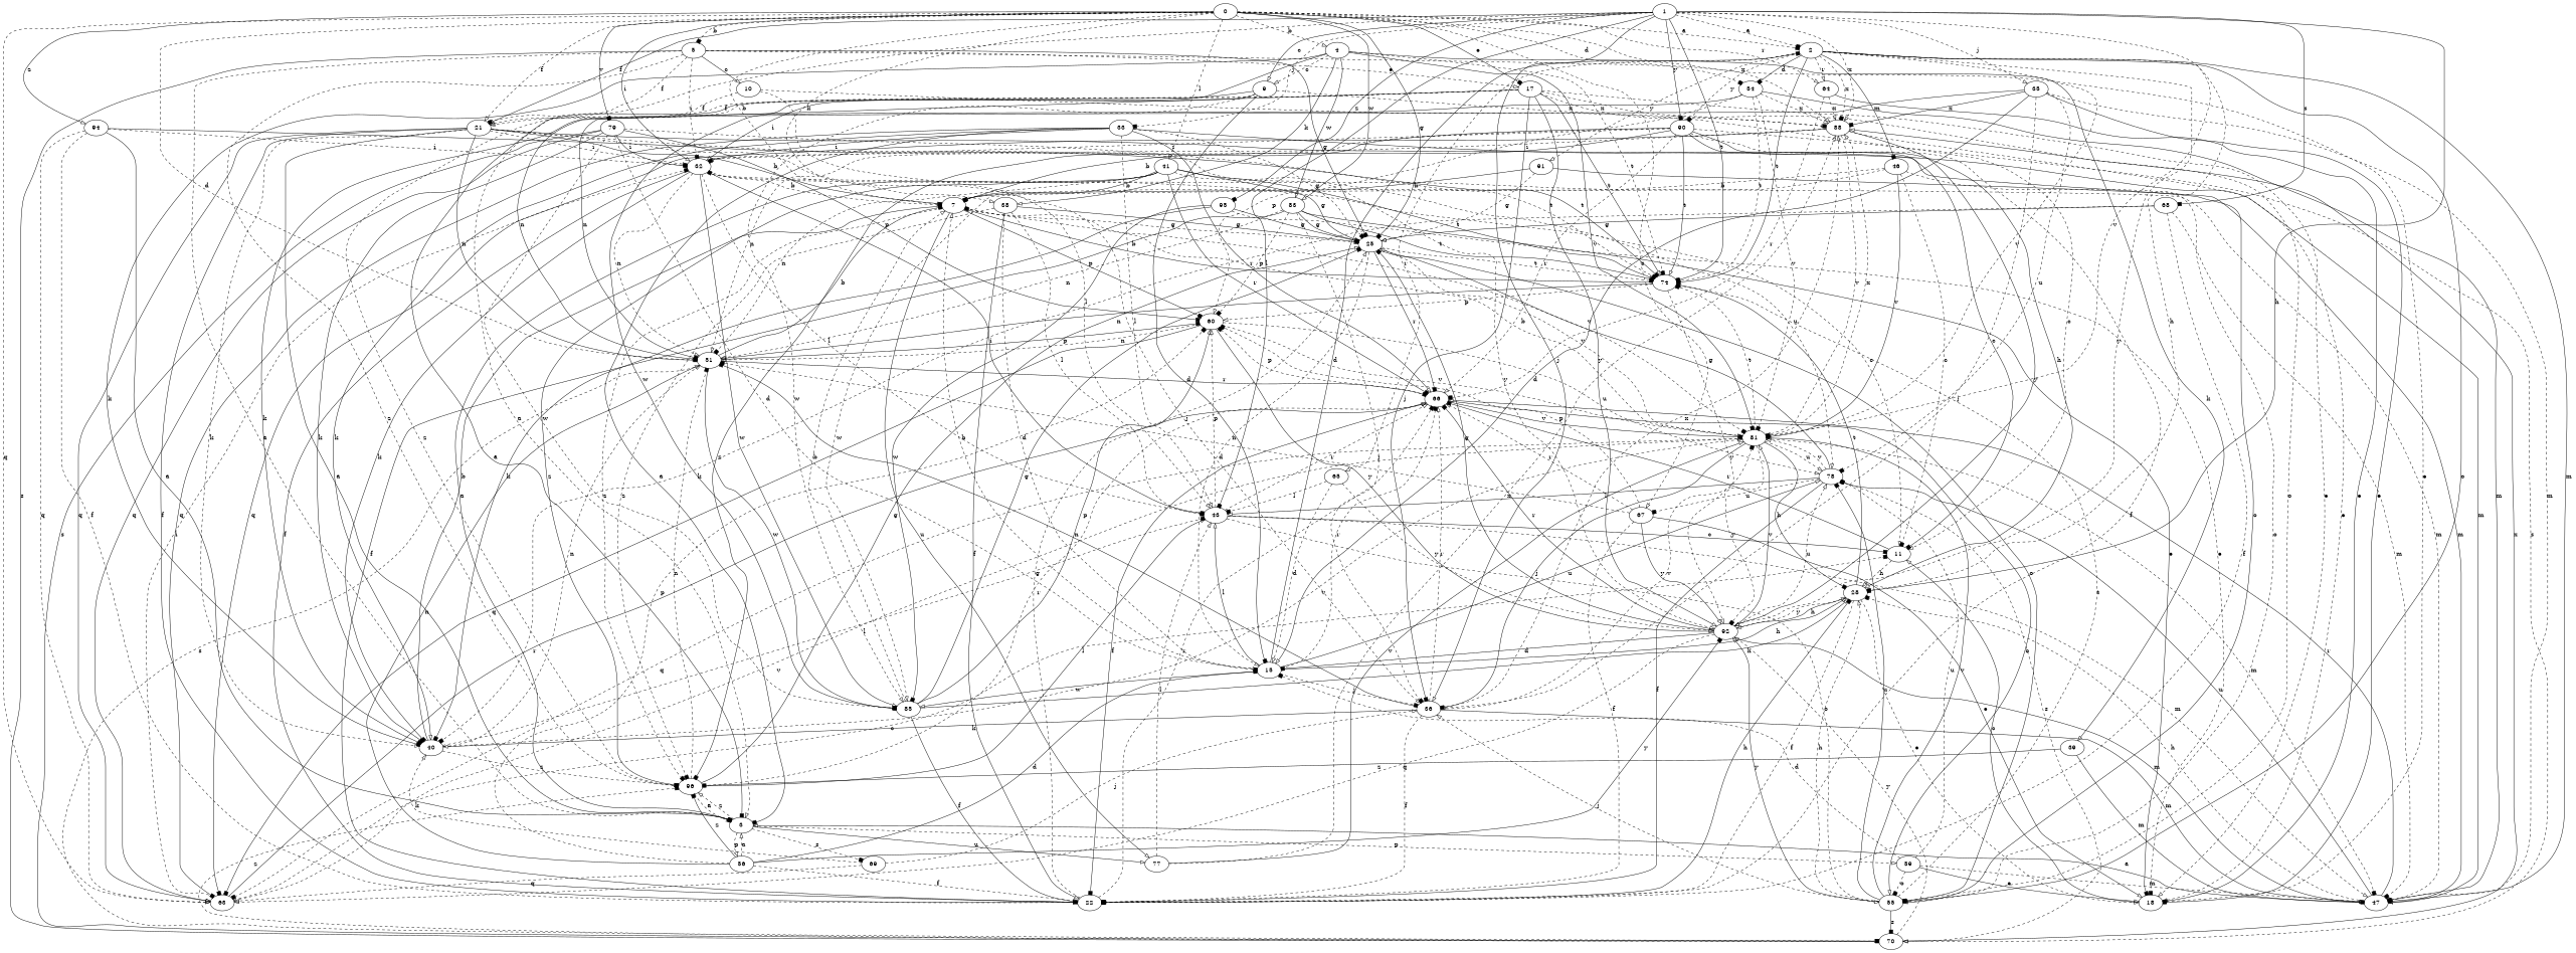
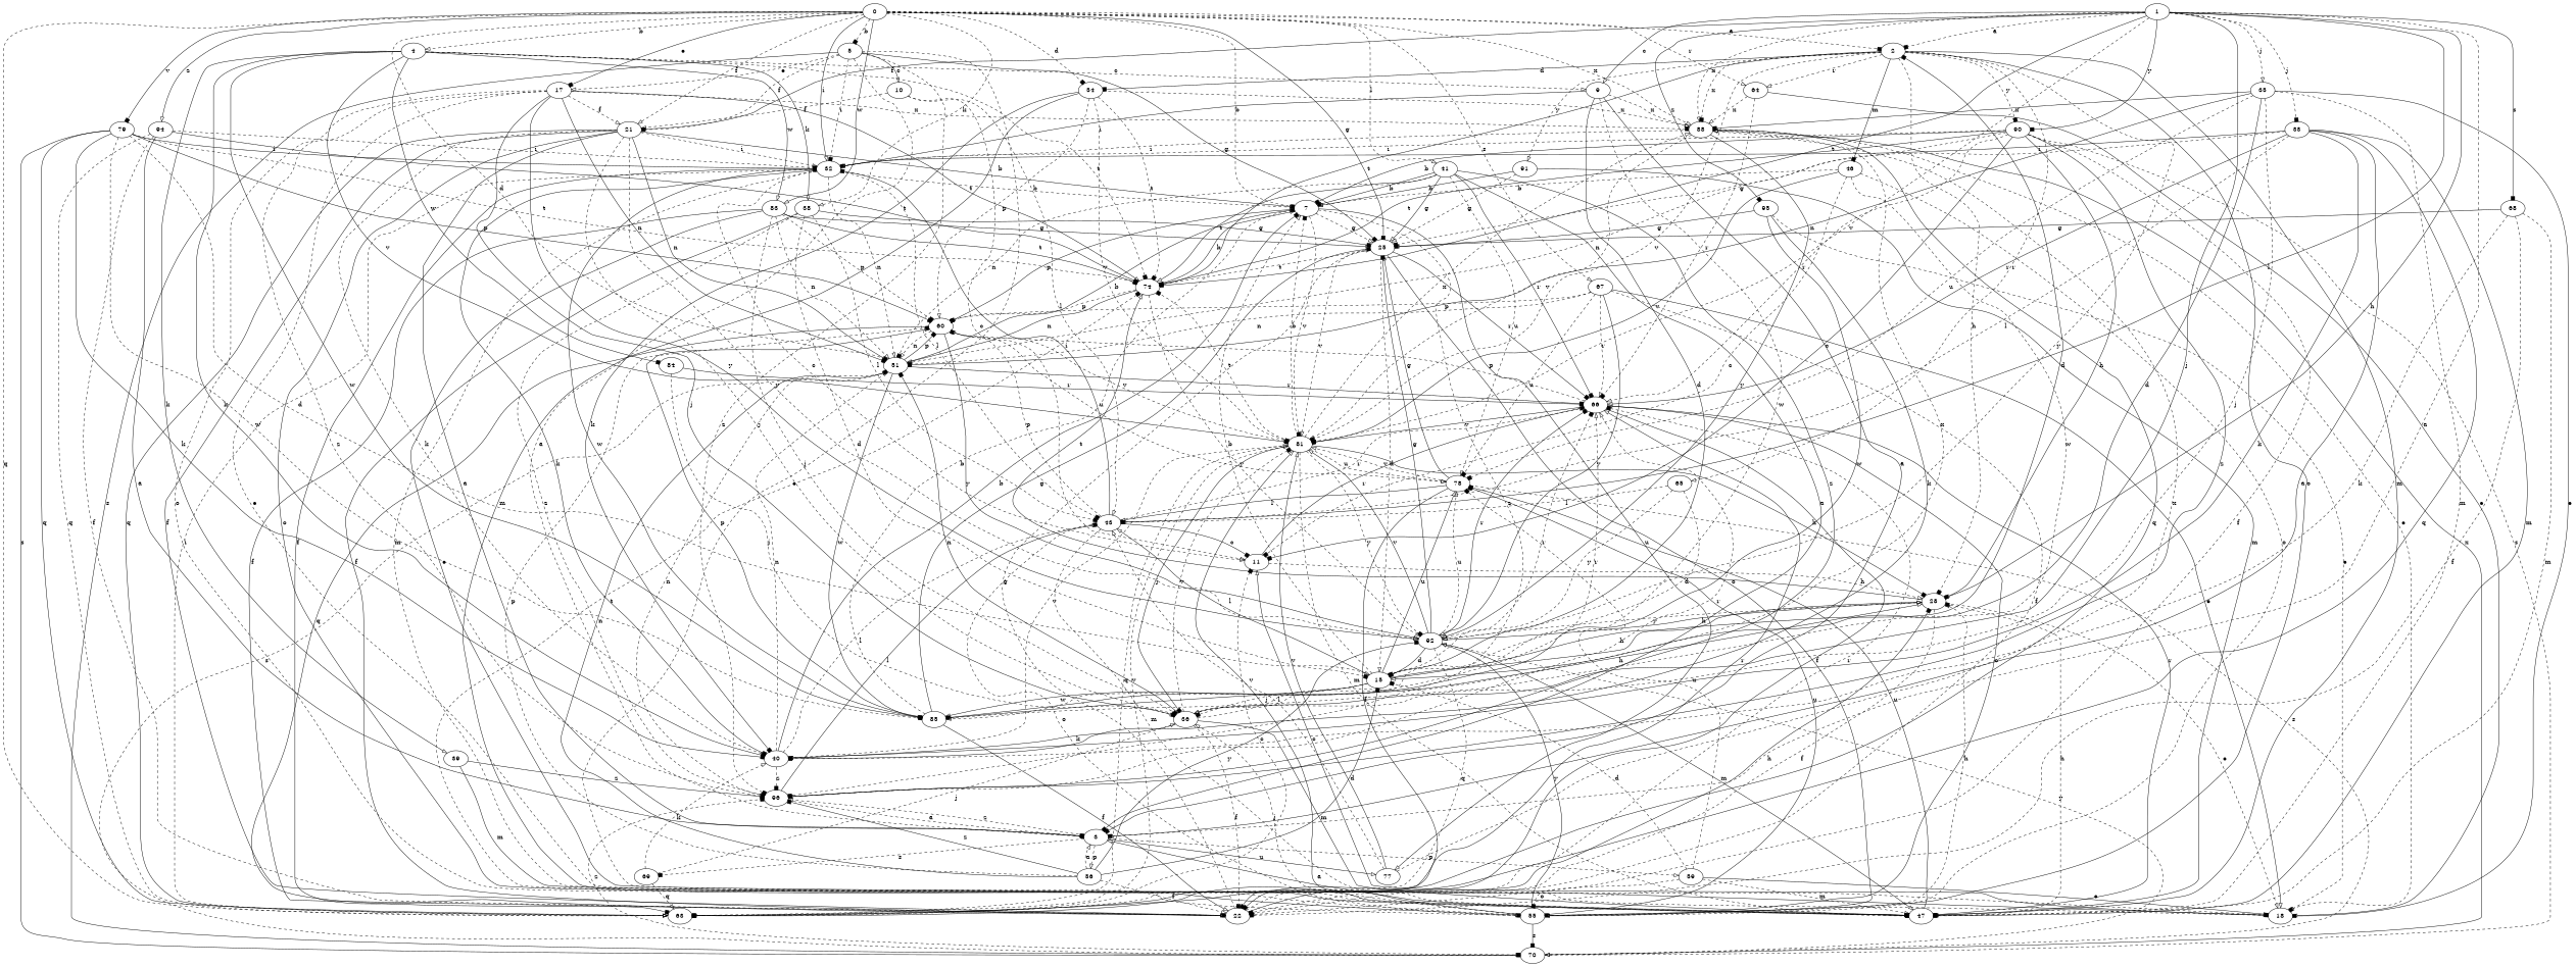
  strict digraph {
    edge [arrowhead=onormal style=dashed]
    0
    2
    4
    5
    7
    n6 [label=54]
    17
    21
    25
    32
    38
    41
    51
    63
    64
    67
    79
    83
    88
    94
    28
    74
    81
    90
    46
    47
    55
    65
    91
    92
    9
    39
    40
+   84
    85
    3
    96
    10
    18
    70
    77
    60
    36
    22
    15
    66
    43
    11
    78
    1
    33
    35
    68
    95
    56
    59
    69
    0 -> 2 [arrowhead=box label=a]
    0 -> 4 [label=b]
    0 -> 5 [arrowhead=box label=b]
    0 -> 7 [arrowhead=box label=b]
    0 -> n6 [arrowhead=box label=d]
    0 -> 17 [arrowhead=box label=e style=solid]
    0 -> 21 [label=f]
    0 -> 25 [arrowhead=box label=g style=solid]
    0 -> 32 [label=i style=solid]
    0 -> 38 [label=k]
    0 -> 41 [label=l]
    0 -> 51 [label=d]
    0 -> 63 [label=q]
    0 -> 64 [label=r]
    0 -> 67 [label=s]
    0 -> 79 [arrowhead=box label=v style=solid]
    0 -> 83 [label=w style=solid]
    0 -> 88 [label=x]
    0 -> 94 [label=z style=solid]
    2 -> n6 [arrowhead=box label=d style=solid]
    2 -> 64 [label=r]
    2 -> 88 [arrowhead=box label=x]
    2 -> 28 [arrowhead=box label=h]
    2 -> 74 [arrowhead=box label=t style=solid]
    2 -> 81 [arrowhead=box label=v]
    2 -> 90 [arrowhead=box label=y]
    2 -> 46 [arrowhead=box label=m style=solid]
    2 -> 47 [arrowhead=box label=m style=solid]
    2 -> 55 [arrowhead=box label=o style=solid]
    2 -> 65 [label=r]
    2 -> 91 [label=y]
    2 -> 92 [label=y]
    4 -> 38 [label=k style=solid]
    4 -> 83 [label=w style=solid]
    4 -> 74 [arrowhead=box label=t]
    4 -> 81 [arrowhead=box label=v style=solid]
    4 -> 9 [label=c]
    4 -> 39 [label=k style=solid]
    4 -> 40 [arrowhead=box label=k style=solid]
+   4 -> 84 [arrowhead=box label=w style=solid]
    4 -> 85 [arrowhead=box label=w style=solid]
    5 -> 17 [label=e]
    5 -> 21 [arrowhead=box label=f]
    5 -> 25 [arrowhead=box label=g style=solid]
    5 -> 32 [arrowhead=box label=i]
    5 -> 3 [arrowhead=box label=a]
    5 -> 96 [arrowhead=box label=z]
    5 -> 10 [label=c style=solid]
    5 -> 18 [arrowhead=box label=e]
    5 -> 70 [arrowhead=box label=s style=solid]
    7 -> 25 [label=g]
    7 -> 81 [arrowhead=box label=v]
    7 -> 96 [arrowhead=box label=z]
    7 -> 77 [label=u style=solid]
    7 -> 60 [arrowhead=box label=p style=solid]
    n6 -> 88 [label=x]
    n6 -> 74 [arrowhead=box label=t]
    n6 -> 81 [arrowhead=box label=v]
    n6 -> 47 [label=m style=solid]
    n6 -> 40 [arrowhead=box label=k style=solid]
    n6 -> 60 [label=p]
    17 -> 21 [label=f]
    17 -> 51 [arrowhead=box label=n style=solid]
    17 -> 88 [arrowhead=box label=x]
    17 -> 74 [label=t style=solid]
    17 -> 55 [arrowhead=box label=o]
    17 -> 92 [label=y style=solid]
    17 -> 96 [label=z]
    17 -> 18 [label=e]
    17 -> 36 [arrowhead=box label=j style=solid]
    21 -> 7 [label=b style=solid]
    21 -> 32 [label=i]
    21 -> 51 [arrowhead=box label=n style=solid]
    21 -> 63 [label=q style=solid]
    21 -> 55 [label=o style=solid]
    21 -> 92 [label=y]
    21 -> 40 [label=k]
    21 -> 3 [arrowhead=box label=a style=solid]
    21 -> 36 [label=j]
    21 -> 22 [label=f style=solid]
    25 -> 74 [arrowhead=box label=t]
    25 -> 81 [label=v]
    25 -> 55 [label=o style=solid]
    25 -> 15 [label=d]
    25 -> 66 [arrowhead=box label=r style=solid]
    32 -> 7 [label=b]
    32 -> 51 [label=n]
    32 -> 47 [arrowhead=box label=m]
    32 -> 40 [arrowhead=box label=k style=solid]
    32 -> 85 [label=w style=solid]
    32 -> 22 [label=f style=solid]
    32 -> 43 [arrowhead=box label=l]
    32 -> 11 [label=c]
    38 -> 25 [arrowhead=box label=g style=solid]
    38 -> 96 [arrowhead=box label=z]
    38 -> 22 [label=f style=solid]
    38 -> 15 [arrowhead=box label=d]
    38 -> 43 [arrowhead=box label=l]
    41 -> 7 [arrowhead=box label=b style=solid]
    41 -> 25 [label=g style=solid]
    41 -> 51 [arrowhead=box label=n]
    41 -> 74 [label=t style=solid]
    41 -> 3 [arrowhead=box label=a style=solid]
    41 -> 96 [label=z style=solid]
    41 -> 66 [arrowhead=box label=r style=solid]
    41 -> 78 [label=u]
    51 -> 7 [arrowhead=box label=b style=solid]
    51 -> 85 [arrowhead=box label=w style=solid]
    51 -> 70 [arrowhead=box label=s]
    51 -> 60 [arrowhead=box label=p style=solid]
    51 -> 66 [arrowhead=box label=r style=solid]
    63 -> 32 [arrowhead=box label=i]
    63 -> 81 [label=v]
    63 -> 66 [label=r style=solid]
    63 -> 11 [arrowhead=box label=c]
    64 -> 88 [label=x]
    64 -> 18 [label=e style=solid]
    64 -> 66 [arrowhead=box label=r]
    67 -> 51 [arrowhead=box label=n]
    67 -> 92 [label=y style=solid]
    67 -> 18 [label=e style=solid]
    67 -> 60 [arrowhead=box label=p]
    67 -> 22 [arrowhead=box label=f]
    67 -> 66 [label=r]
-   78 -> 67 [arrowhead=box label=u]
+   67 -> 78 [arrowhead=box label=u]
    79 -> 32 [arrowhead=box label=i style=solid]
    79 -> 63 [label=q style=solid]
    79 -> 74 [arrowhead=box label=t]
    79 -> 40 [arrowhead=box label=k style=solid]
    79 -> 85 [arrowhead=box label=w]
    79 -> 70 [label=s style=solid]
    79 -> 60 [arrowhead=box label=p style=solid]
    79 -> 15 [label=d]
    83 -> 25 [label=g style=solid]
    83 -> 51 [label=n]
    83 -> 74 [arrowhead=box label=t style=solid]
    83 -> 18 [arrowhead=box label=e style=solid]
    83 -> 60 [arrowhead=box label=p]
    83 -> 36 [arrowhead=box label=j]
    83 -> 22 [arrowhead=box label=f style=solid]
    88 -> 32 [label=i]
    88 -> 63 [arrowhead=box label=q style=solid]
    88 -> 81 [label=v]
    88 -> 92 [label=y style=solid]
    88 -> 18 [label=e]
    94 -> 32 [arrowhead=box label=i]
    94 -> 63 [label=q]
    94 -> 74 [arrowhead=box label=t style=solid]
    94 -> 3 [arrowhead=box label=a style=solid]
    94 -> 22 [label=f]
    28 -> 74 [label=t style=solid]
    28 -> 92 [label=y]
    28 -> 18 [label=e]
    28 -> 22 [arrowhead=box label=f]
    74 -> 7 [label=b style=solid]
    74 -> 51 [label=n style=solid]
    74 -> 92 [label=y]
    74 -> 60 [label=p]
    81 -> 7 [arrowhead=box label=b]
    81 -> 63 [arrowhead=box label=q]
    81 -> 88 [label=x]
    81 -> 28 [arrowhead=box label=h style=solid]
    81 -> 74 [arrowhead=box label=t]
    81 -> 47 [arrowhead=box label=m]
    81 -> 92 [arrowhead=box label=y]
    81 -> 36 [arrowhead=box label=j style=solid]
    81 -> 78 [label=u]
    90 -> 7 [arrowhead=box label=b style=solid]
    90 -> 32 [label=i]
    90 -> 51 [label=n]
    90 -> 28 [label=h style=solid]
    90 -> 74 [label=t style=solid]
    90 -> 96 [arrowhead=box label=z style=solid]
    90 -> 70 [label=s]
    90 -> 22 [label=f]
    90 -> 66 [label=r]
    90 -> 11 [arrowhead=box label=c style=solid]
    46 -> 7 [label=b]
    46 -> 81 [arrowhead=box label=v style=solid]
    46 -> 55 [label=o]
    46 -> 85 [label=w]
    46 -> 11 [arrowhead=box label=c]
    47 -> 28 [arrowhead=box label=h]
    47 -> 3 [label=a style=solid]
    47 -> 66 [label=r style=solid]
    47 -> 78 [arrowhead=box label=u style=solid]
    55 -> 28 [label=h]
    55 -> 74 [arrowhead=box label=t]
    55 -> 81 [label=v style=solid]
    55 -> 92 [label=y style=solid]
    55 -> 70 [arrowhead=box label=s style=solid]
    55 -> 36 [label=j]
    55 -> 78 [arrowhead=box label=u style=solid]
    65 -> 92 [label=y]
    65 -> 15 [label=d]
    65 -> 43 [arrowhead=box label=l]
    91 -> 7 [label=b style=solid]
    91 -> 25 [label=g]
    91 -> 47 [label=m style=solid]
    92 -> 25 [arrowhead=box label=g style=solid]
    92 -> 63 [label=q]
    92 -> 28 [label=h style=solid]
    92 -> 81 [label=v style=solid]
    92 -> 47 [label=m style=solid]
    92 -> 15 [arrowhead=box label=d style=solid]
    92 -> 66 [arrowhead=box label=r style=solid]
    92 -> 78 [label=u]
    9 -> 32 [label=i style=solid]
    9 -> 88 [label=x]
    9 -> 85 [label=w]
    9 -> 3 [arrowhead=box label=a style=solid]
    9 -> 15 [arrowhead=box label=d style=solid]
    39 -> 47 [arrowhead=box label=m style=solid]
    39 -> 96 [arrowhead=box label=z style=solid]
    40 -> 7 [arrowhead=box label=b style=solid]
    40 -> 51 [label=n]
    40 -> 81 [label=v]
    40 -> 96 [arrowhead=box label=z]
    40 -> 43 [arrowhead=box label=l]
+   84 -> 36 [arrowhead=box label=j]
+   84 -> 66 [arrowhead=box label=r style=solid]
    85 -> 7 [label=b]
    85 -> 25 [arrowhead=box label=g style=solid]
    85 -> 28 [label=h style=solid]
    85 -> 60 [label=p style=solid]
    85 -> 22 [label=f style=solid]
    3 -> 96 [label=z]
    3 -> 77 [label=u style=solid]
    3 -> 56 [label=p]
    3 -> 59 [label=p]
    3 -> 69 [arrowhead=box label=s]
-   96 -> 25 [label=g style=solid]
    96 -> 51 [arrowhead=box label=n]
    96 -> 3 [label=a]
    96 -> 66 [label=r]
    96 -> 43 [label=l style=solid]
    10 -> 21 [label=f]
    10 -> 43 [label=l]
    10 -> 11 [label=c]
    18 -> 11 [label=c style=solid]
    70 -> 88 [label=x style=solid]
    70 -> 92 [label=y]
    70 -> 96 [arrowhead=box label=z]
    77 -> 88 [label=x]
    77 -> 81 [label=v style=solid]
    77 -> 43 [label=l]
    60 -> 51 [label=n]
    60 -> 63 [arrowhead=box label=q style=solid]
    60 -> 81 [label=v]
    60 -> 92 [label=y style=solid]
    60 -> 78 [label=u]
    36 -> 51 [arrowhead=box label=n style=solid]
    36 -> 88 [label=x]
    36 -> 81 [arrowhead=box label=v]
    36 -> 47 [label=m style=solid]
    36 -> 40 [label=k style=solid]
    36 -> 22 [arrowhead=box label=f]
    36 -> 66 [label=r]
    22 -> 25 [label=g]
    22 -> 28 [arrowhead=box label=h style=solid]
    22 -> 66 [arrowhead=box label=r]
    15 -> 2 [arrowhead=box label=d style=solid]
    15 -> 7 [label=b]
    15 -> 28 [label=h style=solid]
    15 -> 85 [label=w style=solid]
    15 -> 36 [arrowhead=box label=j]
    15 -> 66 [arrowhead=box label=r]
    15 -> 43 [label=l style=solid]
    15 -> 78 [label=u style=solid]
    66 -> 81 [arrowhead=box label=v style=solid]
    66 -> 55 [label=o style=solid]
    66 -> 60 [arrowhead=box label=p]
    66 -> 22 [arrowhead=box label=f style=solid]
    43 -> 32 [arrowhead=box label=i style=solid]
    43 -> 47 [label=m]
    43 -> 55 [label=o]
    43 -> 60 [label=p]
    43 -> 66 [label=r]
    43 -> 11 [arrowhead=box label=c style=solid]
    11 -> 28 [label=h]
    11 -> 66 [arrowhead=box label=r style=solid]
    78 -> 25 [label=g style=solid]
    78 -> 81 [label=v]
    78 -> 70 [label=s]
    78 -> 22 [arrowhead=box label=f style=solid]
    78 -> 43 [label=l style=solid]
    1 -> 2 [arrowhead=box label=a]
    1 -> 21 [label=f style=solid]
    1 -> 88 [label=x]
    1 -> 28 [arrowhead=box label=h style=solid]
    1 -> 74 [arrowhead=box label=t style=solid]
    1 -> 81 [arrowhead=box label=v]
    1 -> 90 [arrowhead=box label=y style=solid]
    1 -> 9 [label=c style=solid]
    1 -> 3 [label=a]
    1 -> 36 [label=j style=solid]
    1 -> 43 [arrowhead=box label=l style=solid]
    1 -> 33 [arrowhead=box label=j]
    1 -> 35 [label=j]
    1 -> 68 [arrowhead=box label=s style=solid]
    1 -> 95 [arrowhead=box label=z style=solid]
    33 -> 25 [arrowhead=box label=g]
    33 -> 32 [arrowhead=box label=i style=solid]
    33 -> 63 [arrowhead=box label=q style=solid]
    33 -> 47 [label=m style=solid]
    33 -> 40 [label=k style=solid]
    33 -> 3 [arrowhead=box label=a style=solid]
    33 -> 66 [label=r style=solid]
    33 -> 43 [label=l]
    35 -> 51 [arrowhead=box label=n style=solid]
    35 -> 88 [arrowhead=box label=x style=solid]
    35 -> 47 [arrowhead=box label=m]
    35 -> 18 [arrowhead=box label=e style=solid]
    35 -> 36 [label=j]
    35 -> 15 [label=d style=solid]
    35 -> 78 [arrowhead=box label=u]
    68 -> 25 [label=g style=solid]
    68 -> 47 [arrowhead=box label=m]
    68 -> 40 [arrowhead=box label=k]
    68 -> 22 [arrowhead=box label=f]
    95 -> 25 [arrowhead=box label=g style=solid]
    95 -> 40 [arrowhead=box label=k style=solid]
    95 -> 85 [arrowhead=box label=w style=solid]
    95 -> 18 [arrowhead=box label=e]
    56 -> 51 [label=n style=solid]
    56 -> 92 [arrowhead=box label=y style=solid]
    56 -> 3 [label=a]
    56 -> 96 [arrowhead=box label=z style=solid]
    56 -> 60 [arrowhead=box label=p]
    56 -> 22 [label=f]
    56 -> 15 [arrowhead=box label=d style=solid]
    59 -> 47 [label=m]
    59 -> 55 [arrowhead=box label=o]
    59 -> 18 [label=e style=solid]
    59 -> 15 [arrowhead=box label=d]
    59 -> 78 [arrowhead=box label=u]
    69 -> 63 [label=q]
    69 -> 40 [label=k]
    69 -> 36 [label=j]
  }
